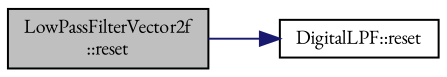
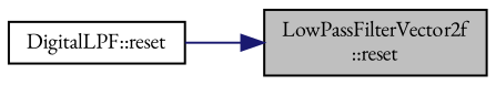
  digraph {
    rankdir=LR
    fontname="EB Garamond"
    node [color=black fontname="EB Garamond" fontsize=10 shape=record style=filled]
    n1 [fillcolor=grey75 fontcolor=black height=0.2 label="LowPassFilterVector2f\l::reset" width=0.4]
    n2 [fillcolor=white height=0.2 label="DigitalLPF::reset" width=0.4]
-   n1 -> n2 [color=midnightblue fontname="EB Garamond" fontsize=10 labelfontname=Helvetica labelfontsize=10 style=solid]
+   n2 -> n1 [color=midnightblue fontname="EB Garamond" fontsize=10 labelfontname=Helvetica labelfontsize=10 style=solid]
  }
